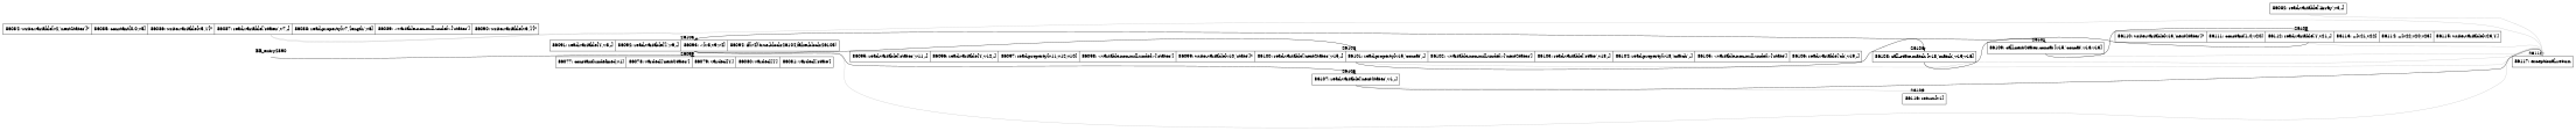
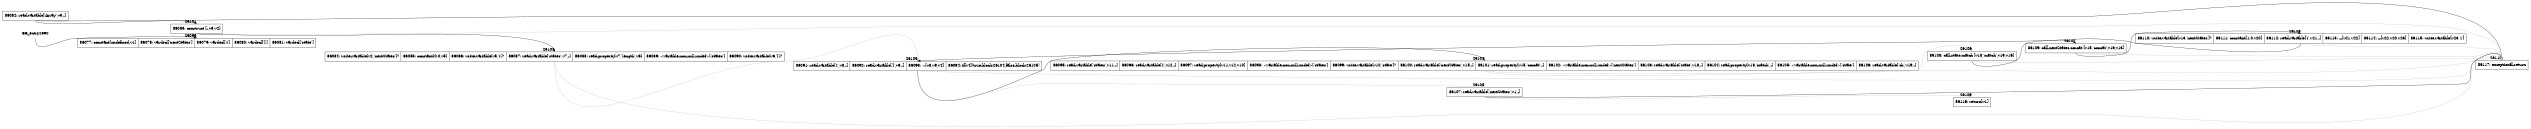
  digraph {
    rankdir=LR
    node [shape=record]
    edge [headport=n tailport=s color=gray]
    n1 [label=BB_entry2890 shape=none]
    n2 [label="{86077: constant[undefined,v1]|86078: vardecl['nextStates']|86079: vardecl['i']|86080: vardecl['l']|86081: vardecl['state']}"]
    n3 [label="{86082: read-variable['Array',v3,-]}"]
+   n4 [label="{86083: construct [-,v3,v2]}"]
    n5 [label="{86117: exceptional-return}"]
    n6 [label="{86084: write-variable[v2,'nextStates']*|86085: constant[0.0,v5]|86086: write-variable[v5,'i']*|86087: read-variable['states',v7,-]|86088: read-property[v7,'length',v6]|86089: \<variable-non-null-undef\>['states']|86090: write-variable[v6,'l']*}"]
    n7 [label="{86091: read-variable['i',v8,-]|86092: read-variable['l',v9,-]|86093: \<[v8,v9,v4]|86094: if[v4](true-block:26104,false-block:26105)}"]
    n8 [label="{86095: read-variable['states',v11,-]|86096: read-variable['i',v12,-]|86097: read-property[v11,v12,v10]|86098: \<variable-non-null-undef\>['states']|86099: write-variable[v10,'state']*|86100: read-variable['nextStates',v15,-]|86101: read-property[v15,'concat',-]|86102: \<variable-non-null-undef\>['nextStates']|86103: read-variable['state',v18,-]|86104: read-property[v18,'match',-]|86105: \<variable-non-null-undef\>['state']|86106: read-variable['ch',v19,-]}"]
    n9 [label="{86107: read-variable['nextStates',v1,-]}"]
    n10 [label="{86108: call-state.match [v18,'match',v19,v16]}"]
    n11 [label="{86116: return[v1]}"]
    n12 [label="{86109: call-nextStates.concat [v15,'concat',v16,v13]}"]
    n13 [label="{86110: write-variable[v13,'nextStates']*|86111: constant[1.0,v20]|86112: read-variable['i',v21,-]|86113: +[v21,v22]|86114: +[v22,v20,v23]|86115: write-variable[v23,'i']}"]
    n1 -> n2 [headlabel="    26099" color=""]
-   n3 -> n5 [headlabel="      26110"]
+   n3 -> n4 [headlabel="      26101" color=""]
+   n3 -> n5 [color=black headlabel="      26110"]
+   n4 -> n5
+   n4 -> n6 [headlabel="      26102" color=""]
    n6 -> n5
    n6 -> n7 [headlabel="      26103"]
    n7 -> n5
    n7 -> n8 [headlabel="      26104" color=""]
-   n7 -> n9 [headlabel="      26105" color=""]
+   n7 -> n9 [headlabel="      26105"]
    n8 -> n5
-   n8 -> n10 [headlabel="      26106" color=""]
+   n8 -> n10 [headlabel="      26106"]
    n9 -> n5 [color=black]
    n9 -> n11 [headlabel="      26109"]
    n10 -> n5
    n10 -> n12 [headlabel="      26107" color=""]
    n12 -> n5
    n12 -> n13 [headlabel="      26108" color=""]
    n13 -> n5
    n13 -> n7 [color=""]
  }
